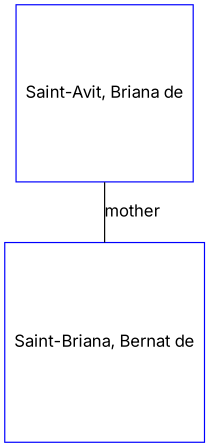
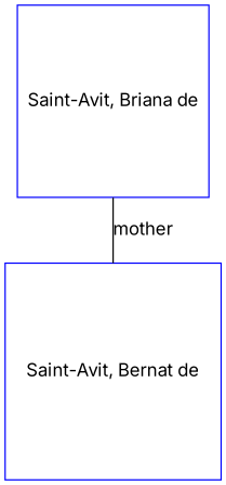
  digraph {
    fontname=Inter
    node [color=blue regular=1 shape=box fontname=Inter]
    n1 [label="Saint-Avit, Briana de"]
-   n2 [label="Saint-Briana, Bernat de"]
+   n2 [label="Saint-Avit, Bernat de"]
    n1 -> n2 [arrowsize=0.0 dir=none label=mother fontname=Inter]
  }
